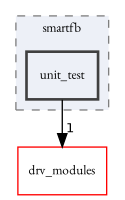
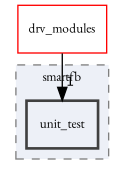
  digraph {
    compound=true
    fontname="EB Garamond"
    node [fillcolor="#edf0f7" fontname="EB Garamond" fontsize=10 shape=box]
    n1 [color=grey25 label=unit_test style="filled,bold,"]
    n2 [color=red label=drv_modules]
    subgraph cluster_1 {
      bgcolor="#edf0f7"
      fontsize=10
      label=smartfb
      pencolor=grey50
      style="filled,dashed,"
      n1
    }
-   n1 -> n2 [fontname="EB Garamond" fontsize=10 headlabel=1 labeldistance=1.5 labelfontname=Helvetica labelfontsize=10]
+   n2 -> n1 [fontname="EB Garamond" fontsize=10 headlabel=1 labeldistance=1.5 labelfontname=Helvetica labelfontsize=10]
  }
